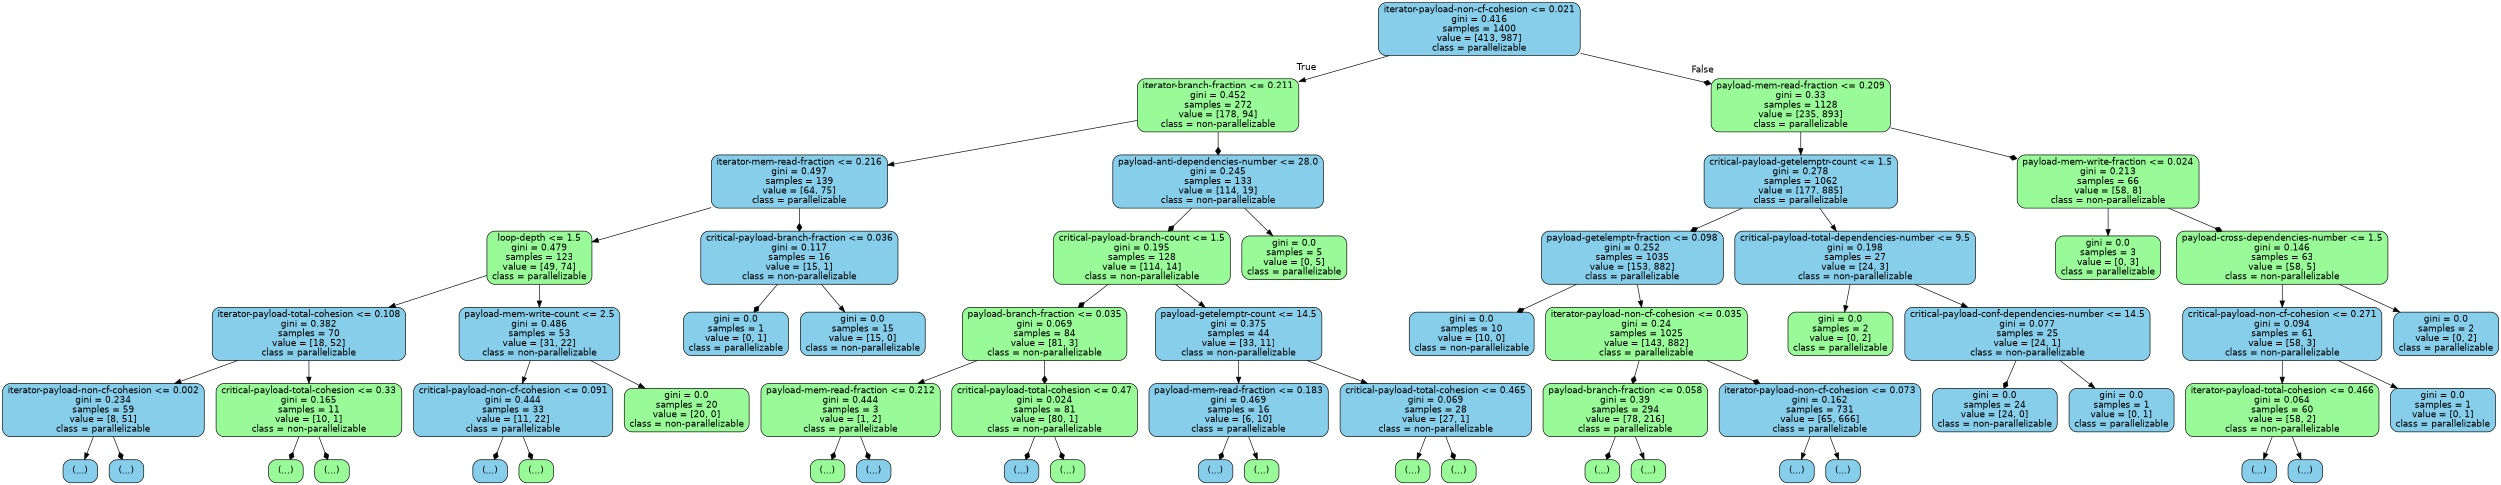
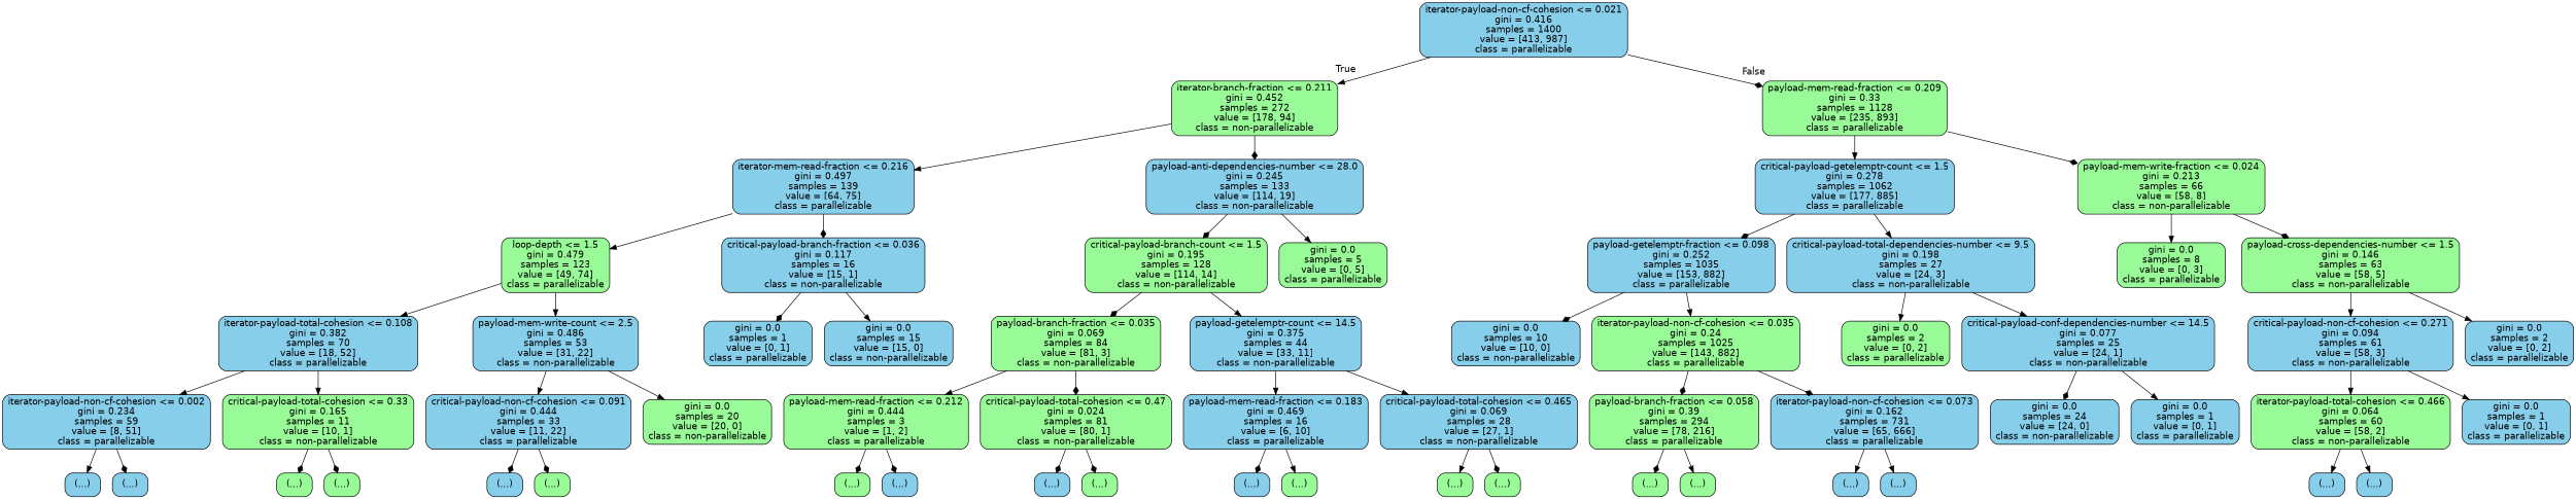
  digraph {
    node [color=black fillcolor=skyblue fontname=helvetica shape=box style="filled, rounded"]
    edge [fontname=helvetica arrowhead=normal]
    n1 [label="iterator-payload-non-cf-cohesion <= 0.021\ngini = 0.416\nsamples = 1400\nvalue = [413, 987]\nclass = parallelizable"]
    n2 [fillcolor=palegreen label="iterator-branch-fraction <= 0.211\ngini = 0.452\nsamples = 272\nvalue = [178, 94]\nclass = non-parallelizable"]
    n3 [fillcolor=palegreen label="payload-mem-read-fraction <= 0.209\ngini = 0.33\nsamples = 1128\nvalue = [235, 893]\nclass = parallelizable"]
    n4 [label="iterator-mem-read-fraction <= 0.216\ngini = 0.497\nsamples = 139\nvalue = [64, 75]\nclass = parallelizable"]
    n5 [label="payload-anti-dependencies-number <= 28.0\ngini = 0.245\nsamples = 133\nvalue = [114, 19]\nclass = non-parallelizable"]
    n6 [fillcolor=palegreen label="loop-depth <= 1.5\ngini = 0.479\nsamples = 123\nvalue = [49, 74]\nclass = parallelizable"]
    n7 [label="critical-payload-branch-fraction <= 0.036\ngini = 0.117\nsamples = 16\nvalue = [15, 1]\nclass = non-parallelizable"]
    n8 [label="iterator-payload-total-cohesion <= 0.108\ngini = 0.382\nsamples = 70\nvalue = [18, 52]\nclass = parallelizable"]
    n9 [label="payload-mem-write-count <= 2.5\ngini = 0.486\nsamples = 53\nvalue = [31, 22]\nclass = non-parallelizable"]
    n10 [label="iterator-payload-non-cf-cohesion <= 0.002\ngini = 0.234\nsamples = 59\nvalue = [8, 51]\nclass = parallelizable"]
    n11 [fillcolor=palegreen label="critical-payload-total-cohesion <= 0.33\ngini = 0.165\nsamples = 11\nvalue = [10, 1]\nclass = non-parallelizable"]
    n12 [label="(...)"]
    n13 [label="(...)"]
    n14 [fillcolor=palegreen label="(...)"]
    n15 [fillcolor=palegreen label="(...)"]
    n16 [label="critical-payload-non-cf-cohesion <= 0.091\ngini = 0.444\nsamples = 33\nvalue = [11, 22]\nclass = parallelizable"]
    n17 [fillcolor=palegreen label="gini = 0.0\nsamples = 20\nvalue = [20, 0]\nclass = non-parallelizable"]
    n18 [label="(...)"]
    n19 [fillcolor=palegreen label="(...)"]
    n20 [label="gini = 0.0\nsamples = 1\nvalue = [0, 1]\nclass = parallelizable"]
    n21 [label="gini = 0.0\nsamples = 15\nvalue = [15, 0]\nclass = non-parallelizable"]
    n22 [fillcolor=palegreen label="critical-payload-branch-count <= 1.5\ngini = 0.195\nsamples = 128\nvalue = [114, 14]\nclass = non-parallelizable"]
    n23 [fillcolor=palegreen label="gini = 0.0\nsamples = 5\nvalue = [0, 5]\nclass = parallelizable"]
    n24 [fillcolor=palegreen label="payload-branch-fraction <= 0.035\ngini = 0.069\nsamples = 84\nvalue = [81, 3]\nclass = non-parallelizable"]
    n25 [label="payload-getelemptr-count <= 14.5\ngini = 0.375\nsamples = 44\nvalue = [33, 11]\nclass = non-parallelizable"]
    n26 [fillcolor=palegreen label="payload-mem-read-fraction <= 0.212\ngini = 0.444\nsamples = 3\nvalue = [1, 2]\nclass = parallelizable"]
    n27 [fillcolor=palegreen label="critical-payload-total-cohesion <= 0.47\ngini = 0.024\nsamples = 81\nvalue = [80, 1]\nclass = non-parallelizable"]
    n28 [fillcolor=palegreen label="(...)"]
    n29 [label="(...)"]
    n30 [label="(...)"]
    n31 [fillcolor=palegreen label="(...)"]
    n32 [label="payload-mem-read-fraction <= 0.183\ngini = 0.469\nsamples = 16\nvalue = [6, 10]\nclass = parallelizable"]
    n33 [label="critical-payload-total-cohesion <= 0.465\ngini = 0.069\nsamples = 28\nvalue = [27, 1]\nclass = non-parallelizable"]
    n34 [label="(...)"]
    n35 [fillcolor=palegreen label="(...)"]
    n36 [fillcolor=palegreen label="(...)"]
    n37 [fillcolor=palegreen label="(...)"]
    n38 [label="critical-payload-getelemptr-count <= 1.5\ngini = 0.278\nsamples = 1062\nvalue = [177, 885]\nclass = parallelizable"]
    n39 [fillcolor=palegreen label="payload-mem-write-fraction <= 0.024\ngini = 0.213\nsamples = 66\nvalue = [58, 8]\nclass = non-parallelizable"]
    n40 [label="payload-getelemptr-fraction <= 0.098\ngini = 0.252\nsamples = 1035\nvalue = [153, 882]\nclass = parallelizable"]
    n41 [label="critical-payload-total-dependencies-number <= 9.5\ngini = 0.198\nsamples = 27\nvalue = [24, 3]\nclass = non-parallelizable"]
    n42 [label="gini = 0.0\nsamples = 10\nvalue = [10, 0]\nclass = non-parallelizable"]
    n43 [fillcolor=palegreen label="iterator-payload-non-cf-cohesion <= 0.035\ngini = 0.24\nsamples = 1025\nvalue = [143, 882]\nclass = parallelizable"]
    n44 [fillcolor=palegreen label="payload-branch-fraction <= 0.058\ngini = 0.39\nsamples = 294\nvalue = [78, 216]\nclass = parallelizable"]
    n45 [label="iterator-payload-non-cf-cohesion <= 0.073\ngini = 0.162\nsamples = 731\nvalue = [65, 666]\nclass = parallelizable"]
    n46 [fillcolor=palegreen label="(...)"]
    n47 [fillcolor=palegreen label="(...)"]
    n48 [label="(...)"]
    n49 [label="(...)"]
    n50 [fillcolor=palegreen label="gini = 0.0\nsamples = 2\nvalue = [0, 2]\nclass = parallelizable"]
    n51 [label="critical-payload-conf-dependencies-number <= 14.5\ngini = 0.077\nsamples = 25\nvalue = [24, 1]\nclass = non-parallelizable"]
    n52 [label="gini = 0.0\nsamples = 24\nvalue = [24, 0]\nclass = non-parallelizable"]
    n53 [label="gini = 0.0\nsamples = 1\nvalue = [0, 1]\nclass = parallelizable"]
-   n54 [fillcolor=palegreen label="gini = 0.0\nsamples = 3\nvalue = [0, 3]\nclass = parallelizable"]
+   n54 [fillcolor=palegreen label="gini = 0.0\nsamples = 8\nvalue = [0, 3]\nclass = parallelizable"]
    n55 [fillcolor=palegreen label="payload-cross-dependencies-number <= 1.5\ngini = 0.146\nsamples = 63\nvalue = [58, 5]\nclass = non-parallelizable"]
    n56 [label="critical-payload-non-cf-cohesion <= 0.271\ngini = 0.094\nsamples = 61\nvalue = [58, 3]\nclass = non-parallelizable"]
    n57 [label="gini = 0.0\nsamples = 2\nvalue = [0, 2]\nclass = parallelizable"]
    n58 [fillcolor=palegreen label="iterator-payload-total-cohesion <= 0.466\ngini = 0.064\nsamples = 60\nvalue = [58, 2]\nclass = non-parallelizable"]
    n59 [label="gini = 0.0\nsamples = 1\nvalue = [0, 1]\nclass = parallelizable"]
    n60 [label="(...)"]
    n61 [label="(...)"]
    n1 -> n2 [headlabel=True labelangle=45 labeldistance=2.5]
    n1 -> n3 [headlabel=False labelangle=-45 labeldistance=2.5 arrowhead=diamond]
    n2 -> n4
    n2 -> n5 [arrowhead=diamond]
    n3 -> n38
    n3 -> n39 [arrowhead=diamond]
    n4 -> n6
    n4 -> n7 [arrowhead=diamond]
    n5 -> n22 [arrowhead=diamond]
    n5 -> n23
    n6 -> n8
    n6 -> n9
    n7 -> n20 [arrowhead=diamond]
    n7 -> n21
    n8 -> n10
    n8 -> n11
    n9 -> n16
    n9 -> n17
    n10 -> n12
    n10 -> n13 [arrowhead=diamond]
    n11 -> n14 [arrowhead=diamond]
    n11 -> n15 [arrowhead=diamond]
    n16 -> n18 [arrowhead=diamond]
    n16 -> n19 [arrowhead=diamond]
    n22 -> n24 [arrowhead=diamond]
    n22 -> n25
    n24 -> n26
    n24 -> n27 [arrowhead=diamond]
    n25 -> n32
    n25 -> n33
    n26 -> n28 [arrowhead=diamond]
    n26 -> n29 [arrowhead=diamond]
    n27 -> n30 [arrowhead=diamond]
    n27 -> n31 [arrowhead=diamond]
    n32 -> n34 [arrowhead=diamond]
    n32 -> n35
    n33 -> n36
    n33 -> n37 [arrowhead=diamond]
    n38 -> n40 [arrowhead=diamond]
    n38 -> n41
    n39 -> n54
    n39 -> n55 [arrowhead=diamond]
    n40 -> n42 [arrowhead=diamond]
    n40 -> n43
    n41 -> n50
    n41 -> n51
    n43 -> n44 [arrowhead=diamond]
    n43 -> n45 [arrowhead=diamond]
    n44 -> n46 [arrowhead=diamond]
    n44 -> n47
    n45 -> n48
    n45 -> n49
    n51 -> n52 [arrowhead=diamond]
    n51 -> n53
    n55 -> n56
    n55 -> n57
    n56 -> n58
    n56 -> n59
    n58 -> n60
    n58 -> n61
  }
